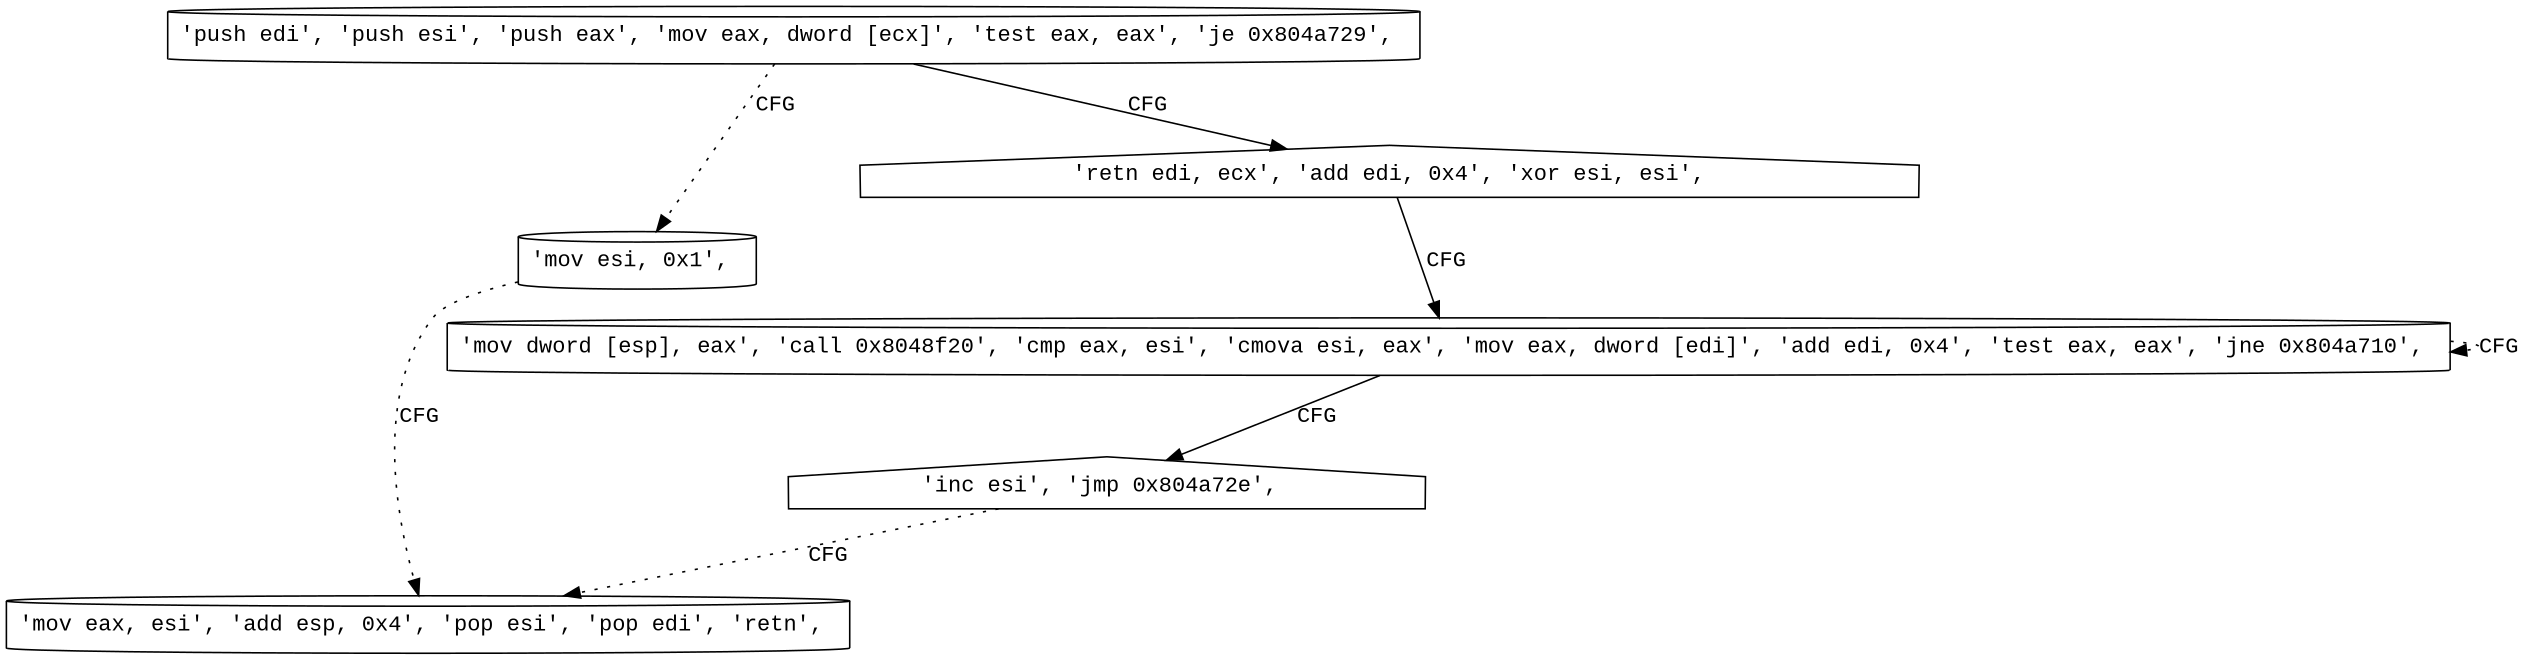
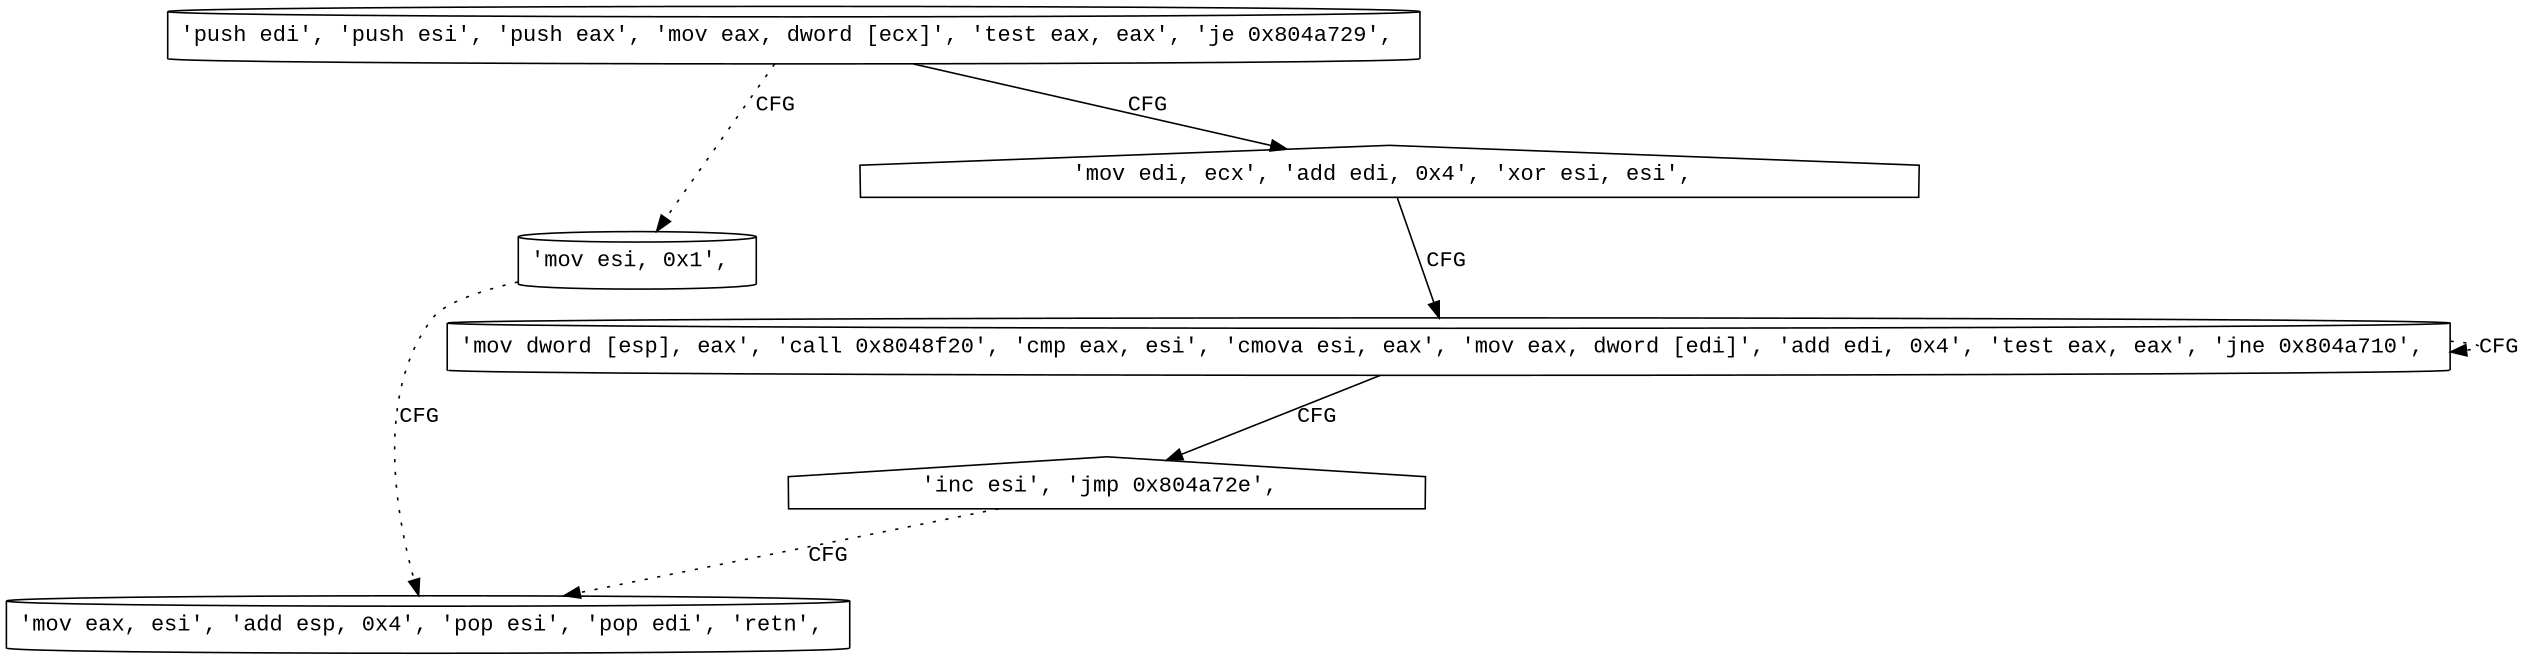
  digraph {
    fontname="Liberation Mono"
    node [shape=cylinder fontname="Liberation Mono"]
    edge [style=dotted fontname="Liberation Mono"]
    n1 [label="'push edi', 'push esi', 'push eax', 'mov eax, dword [ecx]', 'test eax, eax', 'je 0x804a729', "]
    n2 [label="'mov esi, 0x1', "]
-   n3 [label="'retn edi, ecx', 'add edi, 0x4', 'xor esi, esi'," shape=house]
+   n3 [label="'mov edi, ecx', 'add edi, 0x4', 'xor esi, esi', " shape=house]
    n4 [label="'mov eax, esi', 'add esp, 0x4', 'pop esi', 'pop edi', 'retn', "]
    n5 [label="'mov dword [esp], eax', 'call 0x8048f20', 'cmp eax, esi', 'cmova esi, eax', 'mov eax, dword [edi]', 'add edi, 0x4', 'test eax, eax', 'jne 0x804a710', "]
    n6 [label="'inc esi', 'jmp 0x804a72e', " shape=house]
    n1 -> n2 [label=CFG]
    n1 -> n3 [label=CFG style=solid]
    n2 -> n4 [label=CFG]
    n3 -> n5 [label=CFG style=solid]
    n5 -> n5 [label=CFG]
    n5 -> n6 [label=CFG style=solid]
    n6 -> n4 [label=CFG]
  }
